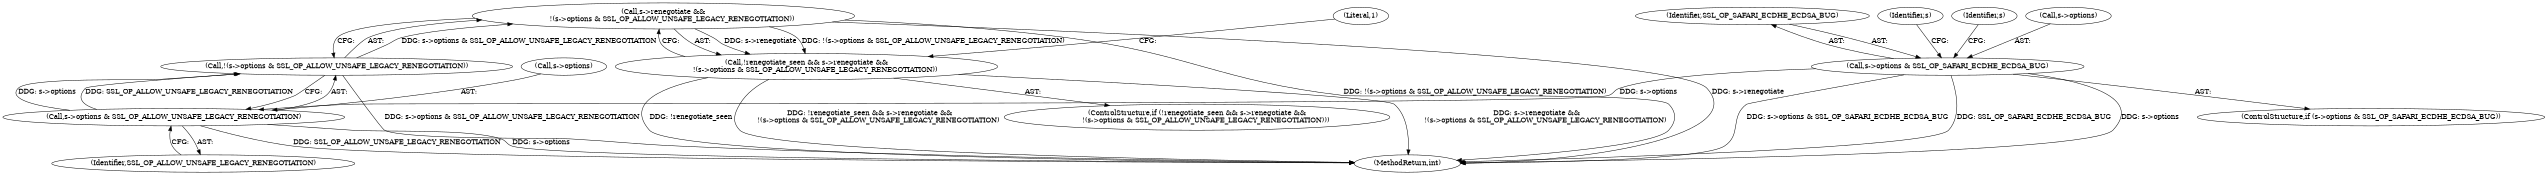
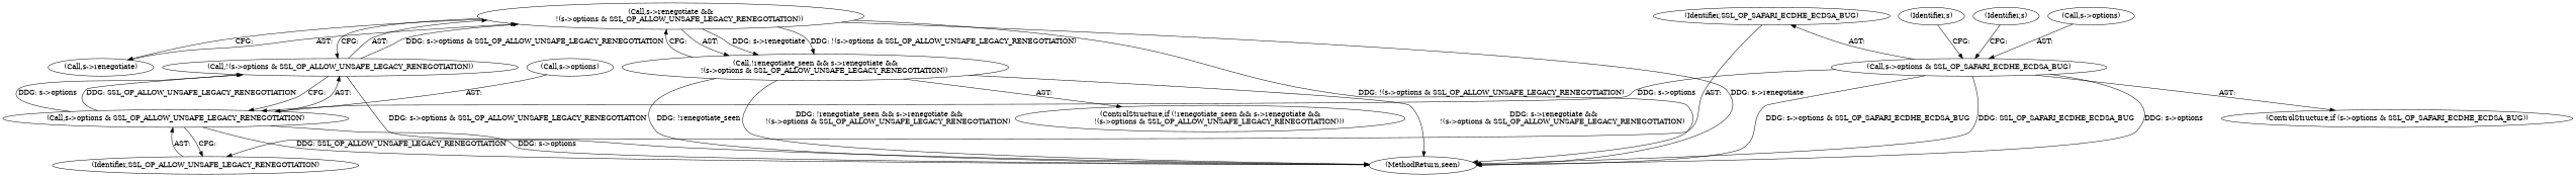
  digraph {
    n1 [label="(Call,s->renegotiate &&\n        !(s->options & SSL_OP_ALLOW_UNSAFE_LEGACY_RENEGOTIATION))"]
    n2 [label="(Call,!(s->options & SSL_OP_ALLOW_UNSAFE_LEGACY_RENEGOTIATION))"]
    n3 [label="(Call,!renegotiate_seen && s->renegotiate &&\n        !(s->options & SSL_OP_ALLOW_UNSAFE_LEGACY_RENEGOTIATION))"]
-   n5 [label="(MethodReturn,int)"]
+   n4 [label="(Call,s->renegotiate)"]
+   n5 [label="(MethodReturn,seen)"]
    n6 [label="(Call,s->options & SSL_OP_ALLOW_UNSAFE_LEGACY_RENEGOTIATION)"]
    n7 [label="(ControlStructure,if (!renegotiate_seen && s->renegotiate &&\n        !(s->options & SSL_OP_ALLOW_UNSAFE_LEGACY_RENEGOTIATION)))"]
    n8 [label="(Identifier,SSL_OP_ALLOW_UNSAFE_LEGACY_RENEGOTIATION)"]
    n9 [label="(Call,s->options & SSL_OP_SAFARI_ECDHE_ECDSA_BUG)"]
    n10 [label="(Identifier,SSL_OP_SAFARI_ECDHE_ECDSA_BUG)"]
    n11 [label="(ControlStructure,if (s->options & SSL_OP_SAFARI_ECDHE_ECDSA_BUG))"]
    n12 [label="(Call,s->options)"]
    n13 [label="(Identifier,s)"]
    n14 [label="(Identifier,s)"]
    n15 [label="(Call,s->options)"]
-   n16 [label="(Literal,1)"]
    n1 -> n2 [label="CFG: "]
    n1 -> n3 [label="AST: "]
    n1 -> n3 [label="DDG: s->renegotiate"]
    n1 -> n3 [label="DDG: !(s->options & SSL_OP_ALLOW_UNSAFE_LEGACY_RENEGOTIATION)"]
+   n1 -> n4 [label="CFG: "]
    n1 -> n5 [label="DDG: !(s->options & SSL_OP_ALLOW_UNSAFE_LEGACY_RENEGOTIATION)"]
    n1 -> n5 [label="DDG: s->renegotiate"]
    n2 -> n1 [label="AST: "]
    n2 -> n1 [label="DDG: s->options & SSL_OP_ALLOW_UNSAFE_LEGACY_RENEGOTIATION"]
    n2 -> n5 [label="DDG: s->options & SSL_OP_ALLOW_UNSAFE_LEGACY_RENEGOTIATION"]
    n2 -> n6 [label="CFG: "]
    n3 -> n1 [label="CFG: "]
    n3 -> n5 [label="DDG: !renegotiate_seen && s->renegotiate &&\n        !(s->options & SSL_OP_ALLOW_UNSAFE_LEGACY_RENEGOTIATION)"]
    n3 -> n5 [label="DDG: s->renegotiate &&\n        !(s->options & SSL_OP_ALLOW_UNSAFE_LEGACY_RENEGOTIATION)"]
    n3 -> n5 [label="DDG: !renegotiate_seen"]
    n3 -> n7 [label="AST: "]
+   n4 -> n1 [label="AST: "]
    n6 -> n2 [label="AST: "]
    n6 -> n2 [label="DDG: s->options"]
    n6 -> n2 [label="DDG: SSL_OP_ALLOW_UNSAFE_LEGACY_RENEGOTIATION"]
    n6 -> n5 [label="DDG: SSL_OP_ALLOW_UNSAFE_LEGACY_RENEGOTIATION"]
    n6 -> n5 [label="DDG: s->options"]
-   n6 -> n8 [label="AST: "]
-   n8 -> n6 [label="CFG: "]
+   n6 -> n8 [label="CFG: "]
+   n8 -> n6 [label="AST: "]
    n9 -> n5 [label="DDG: s->options & SSL_OP_SAFARI_ECDHE_ECDSA_BUG"]
    n9 -> n5 [label="DDG: SSL_OP_SAFARI_ECDHE_ECDSA_BUG"]
    n9 -> n5 [label="DDG: s->options"]
    n9 -> n6 [label="DDG: s->options"]
    n9 -> n10 [label="AST: "]
    n9 -> n11 [label="AST: "]
-   n10 -> n9 [label="AST: "]
+   n10 -> n8 [label="AST: "]
    n12 -> n6 [label="AST: "]
    n13 -> n9 [label="CFG: "]
    n14 -> n9 [label="CFG: "]
    n15 -> n9 [label="AST: "]
-   n16 -> n3 [label="CFG: "]
  }
